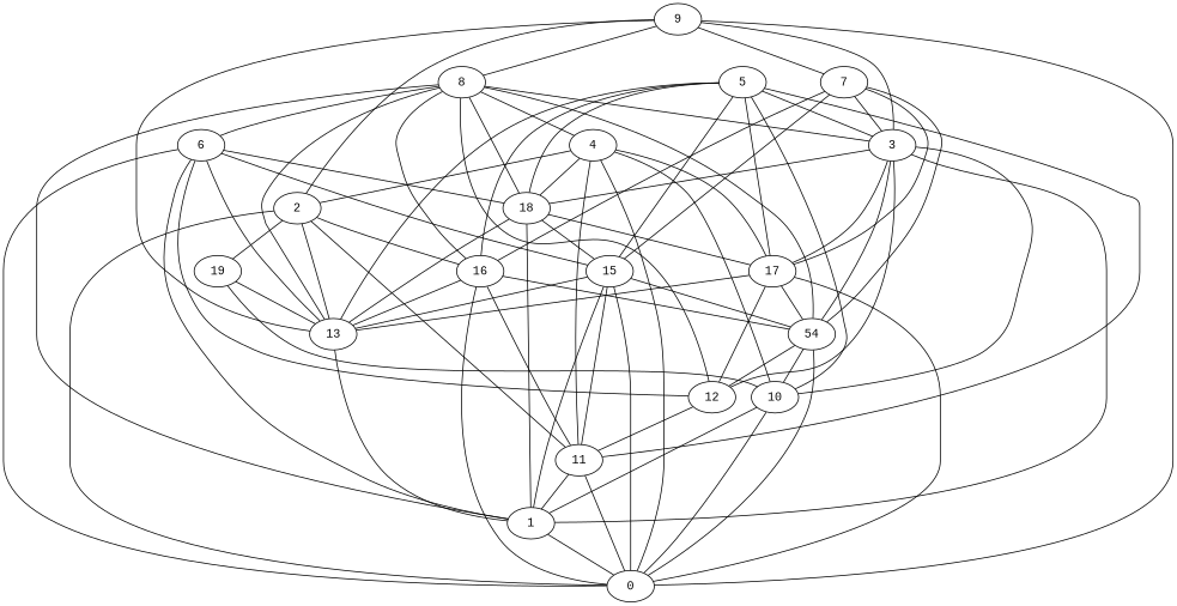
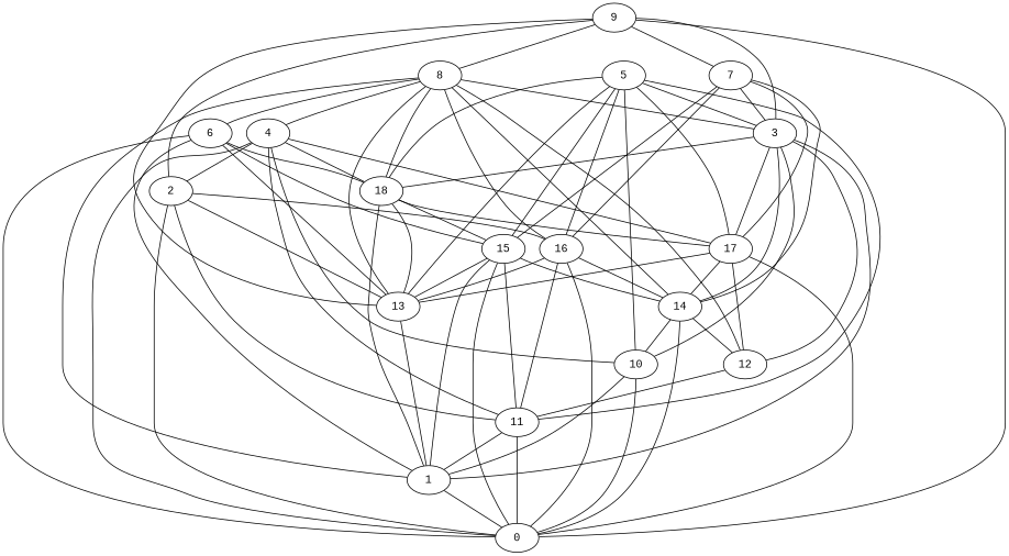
  digraph {
    fontname="Liberation Mono"
    node [fontname="Liberation Mono"]
    edge [color=black dir=none fontname="Liberation Mono"]
-   14 [label=54]
+   14
    12
    0
    10
    11
    9
    13
    8
    3
    2
    7
    1
    6
    18
    15
    17
-   19
    16
    4
    5
    subgraph sub_1 {
      14
      12
      0
      10
      11
      9
      13
      8
      3
      2
      7
      1
      6
      18
      15
      17
-     19
      16
      4
      5
    }
    14 -> 12
    14 -> 0
    14 -> 10
    12 -> 11
    10 -> 0
    10 -> 1
    11 -> 0
    11 -> 1
    9 -> 0
    9 -> 13
    9 -> 8
    9 -> 3
    9 -> 2
    9 -> 7
    13 -> 1
    8 -> 14
    8 -> 12
    8 -> 13
    8 -> 3
    8 -> 1
    8 -> 6
    8 -> 18
    8 -> 16
    8 -> 4
    3 -> 14
    3 -> 12
    3 -> 10
    3 -> 1
    3 -> 18
    3 -> 17
    2 -> 0
    2 -> 11
    2 -> 13
-   2 -> 19
    2 -> 16
    7 -> 14
    7 -> 3
    7 -> 15
    7 -> 17
    7 -> 16
    1 -> 0
-   6 -> 12
    6 -> 0
    6 -> 13
    6 -> 1
    6 -> 18
    6 -> 15
    18 -> 13
    18 -> 1
    18 -> 15
    18 -> 17
    15 -> 14
    15 -> 0
    15 -> 11
    15 -> 13
    15 -> 1
    17 -> 14
    17 -> 12
    17 -> 0
    17 -> 13
-   19 -> 10
-   19 -> 13
    16 -> 14
    16 -> 0
    16 -> 11
    16 -> 13
    4 -> 0
    4 -> 10
    4 -> 11
    4 -> 2
    4 -> 18
    4 -> 17
    5 -> 10
    5 -> 11
    5 -> 13
    5 -> 3
    5 -> 18
    5 -> 15
    5 -> 17
    5 -> 16
  }
